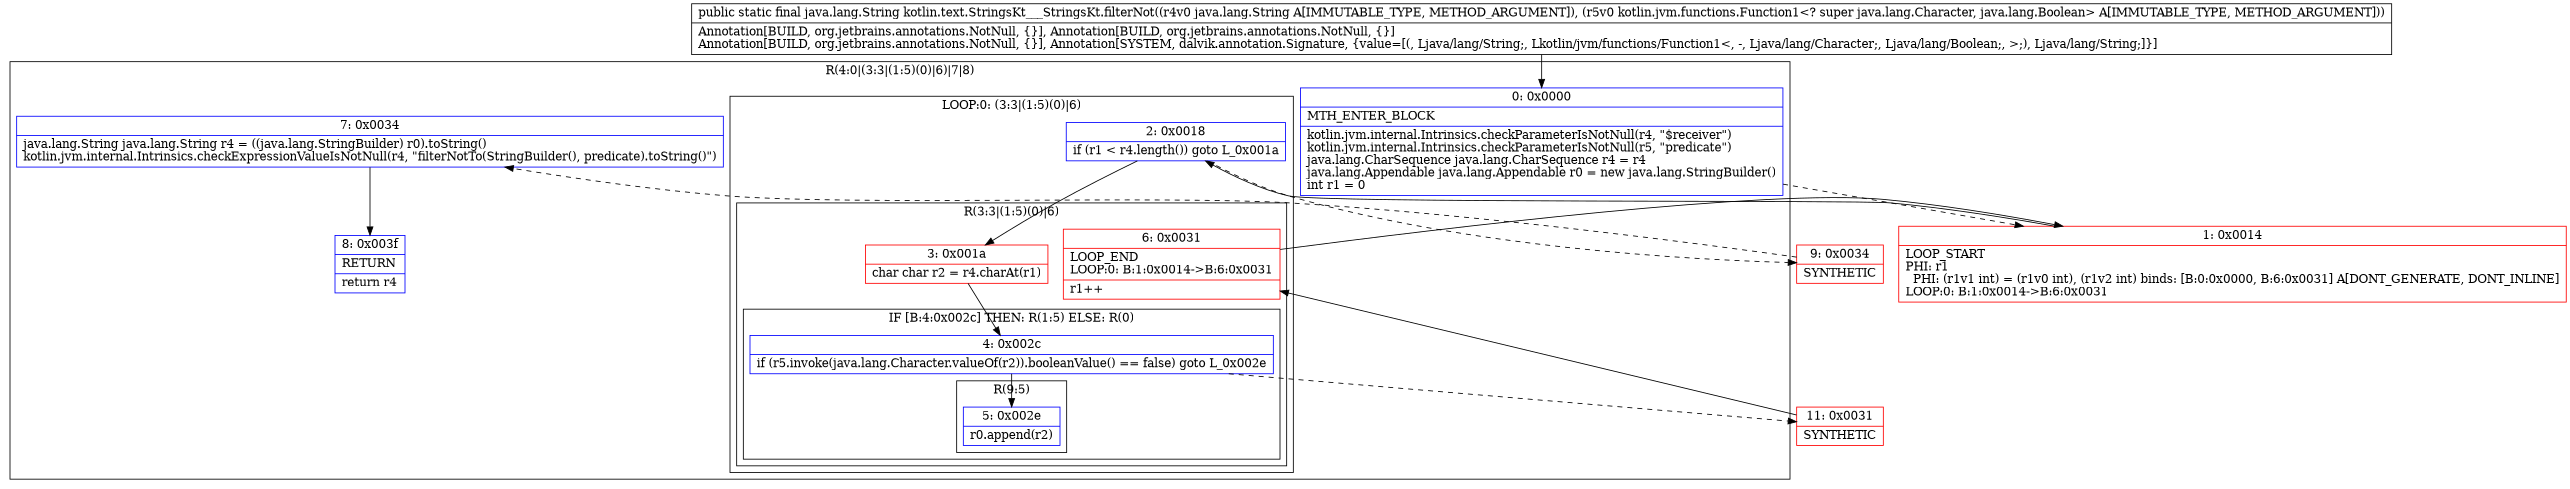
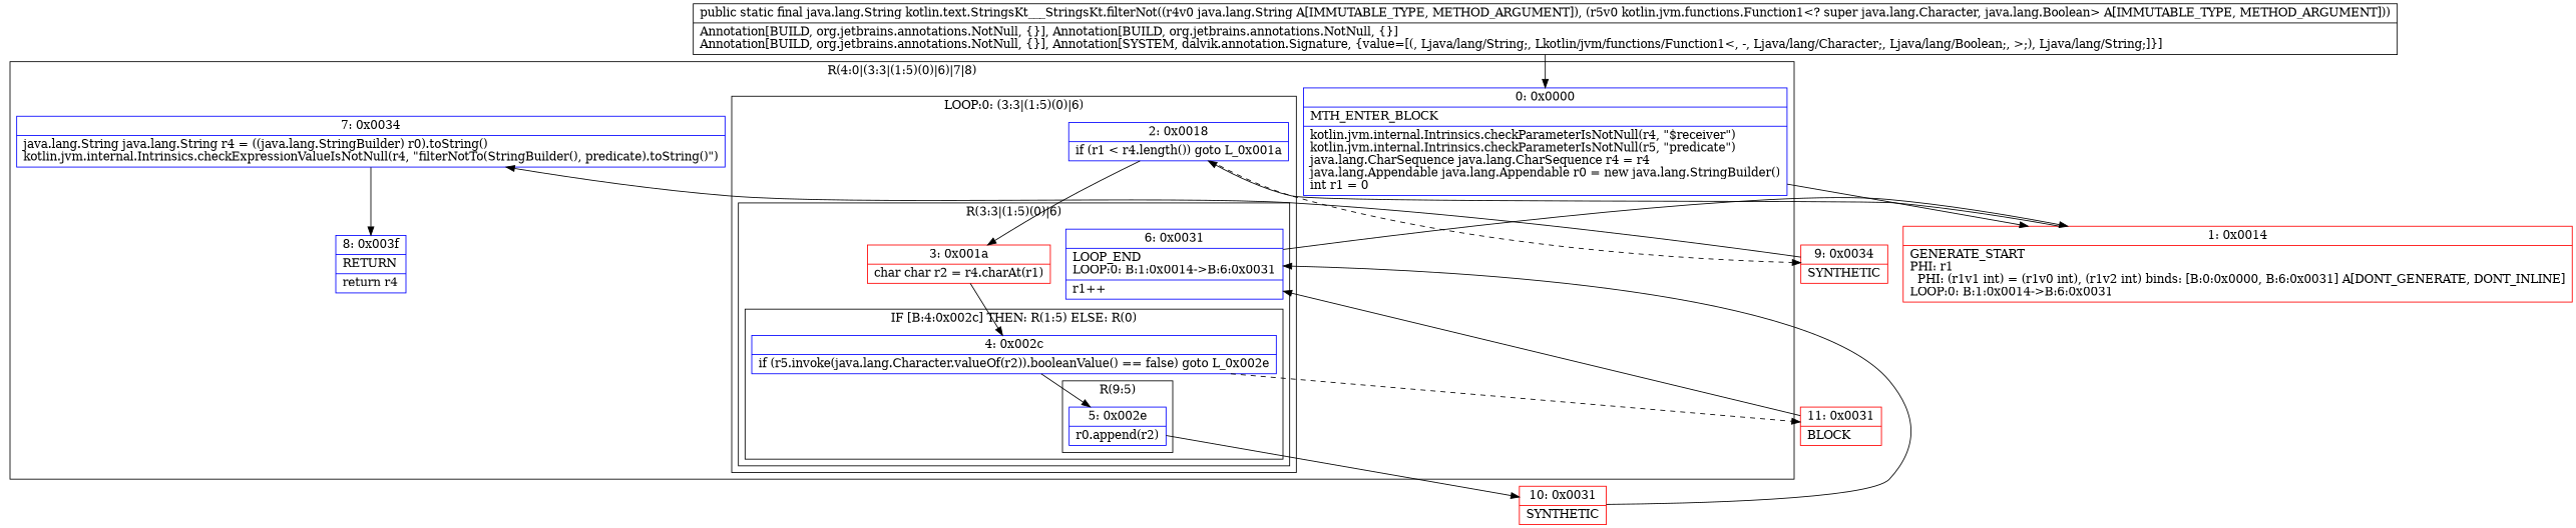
  digraph {
    node [color=blue shape=record]
    n1 [label="{5\:\ 0x002e|r0.append(r2)\l}"]
    n2 [label="{4\:\ 0x002c|if (r5.invoke(java.lang.Character.valueOf(r2)).booleanValue() == false) goto L_0x002e\l}"]
    n3 [color=red label="{3\:\ 0x001a|char char r2 = r4.charAt(r1)\l}"]
-   n4 [color=red label="{6\:\ 0x0031|LOOP_END\lLOOP:0: B:1:0x0014\-\>B:6:0x0031\l|r1++\l}"]
+   n4 [label="{6\:\ 0x0031|LOOP_END\lLOOP:0: B:1:0x0014\-\>B:6:0x0031\l|r1++\l}"]
    n5 [label="{2\:\ 0x0018|if (r1 \< r4.length()) goto L_0x001a\l}"]
    n6 [label="{0\:\ 0x0000|MTH_ENTER_BLOCK\l|kotlin.jvm.internal.Intrinsics.checkParameterIsNotNull(r4, \"$receiver\")\lkotlin.jvm.internal.Intrinsics.checkParameterIsNotNull(r5, \"predicate\")\ljava.lang.CharSequence java.lang.CharSequence r4 = r4\ljava.lang.Appendable java.lang.Appendable r0 = new java.lang.StringBuilder()\lint r1 = 0\l}"]
    n7 [label="{7\:\ 0x0034|java.lang.String java.lang.String r4 = ((java.lang.StringBuilder) r0).toString()\lkotlin.jvm.internal.Intrinsics.checkExpressionValueIsNotNull(r4, \"filterNotTo(StringBuilder(), predicate).toString()\")\l}"]
    n8 [label="{8\:\ 0x003f|RETURN\l|return r4\l}"]
-   n10 [color=red label="{11\:\ 0x0031|SYNTHETIC\l}"]
-   n11 [color=red label="{1\:\ 0x0014|LOOP_START\lPHI: r1 \l  PHI: (r1v1 int) = (r1v0 int), (r1v2 int) binds: [B:0:0x0000, B:6:0x0031] A[DONT_GENERATE, DONT_INLINE]\lLOOP:0: B:1:0x0014\-\>B:6:0x0031\l}"]
+   n9 [color=red label="{10\:\ 0x0031|SYNTHETIC\l}"]
+   n10 [color=red label="{11\:\ 0x0031|BLOCK\l}"]
+   n11 [color=red label="{1\:\ 0x0014|GENERATE_START\lPHI: r1 \l  PHI: (r1v1 int) = (r1v0 int), (r1v2 int) binds: [B:0:0x0000, B:6:0x0031] A[DONT_GENERATE, DONT_INLINE]\lLOOP:0: B:1:0x0014\-\>B:6:0x0031\l}"]
    n12 [color=red label="{9\:\ 0x0034|SYNTHETIC\l}"]
    n13 [label="{public static final java.lang.String kotlin.text.StringsKt___StringsKt.filterNot((r4v0 java.lang.String A[IMMUTABLE_TYPE, METHOD_ARGUMENT]), (r5v0 kotlin.jvm.functions.Function1\<? super java.lang.Character, java.lang.Boolean\> A[IMMUTABLE_TYPE, METHOD_ARGUMENT]))  | Annotation[BUILD, org.jetbrains.annotations.NotNull, \{\}], Annotation[BUILD, org.jetbrains.annotations.NotNull, \{\}]\lAnnotation[BUILD, org.jetbrains.annotations.NotNull, \{\}], Annotation[SYSTEM, dalvik.annotation.Signature, \{value=[(, Ljava\/lang\/String;, Lkotlin\/jvm\/functions\/Function1\<, \-, Ljava\/lang\/Character;, Ljava\/lang\/Boolean;, \>;), Ljava\/lang\/String;]\}]\l}" color=""]
    subgraph cluster_1 {
      label="R(4:0|(3:3|(1:5)(0)|6)|7|8)"
      n6
      n7
      n8
      subgraph cluster_2 {
        label="LOOP:0: (3:3|(1:5)(0)|6)"
        n5
        subgraph cluster_3 {
          label="R(3:3|(1:5)(0)|6)"
          n3
          n4
          subgraph cluster_4 {
            label="IF [B:4:0x002c] THEN: R(1:5) ELSE: R(0)"
            n2
            subgraph cluster_5 {
              label="R(9:5)"
              n1
            }
            subgraph cluster_6 {
              label="R(0)"
            }
          }
        }
      }
    }
+   n1 -> n9
    n2 -> n1
    n2 -> n10 [style=dashed]
    n3 -> n2
    n4 -> n11
    n5 -> n3
    n5 -> n12 [style=dashed]
-   n6 -> n11 [style=dashed]
+   n6 -> n11
    n7 -> n8
+   n9 -> n4
    n10 -> n4
    n11 -> n5
-   n12 -> n7 [style=dashed]
+   n12 -> n7
    n13 -> n6
  }
